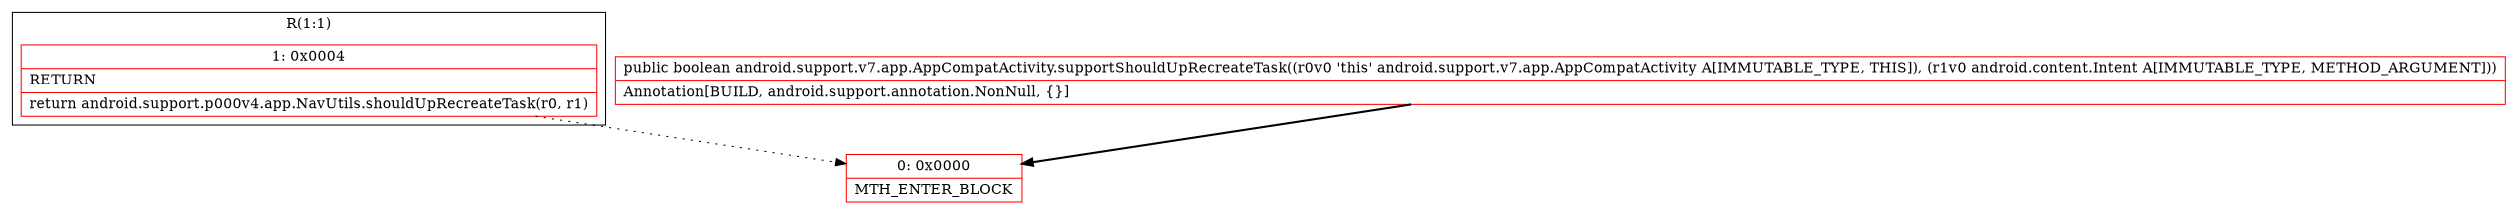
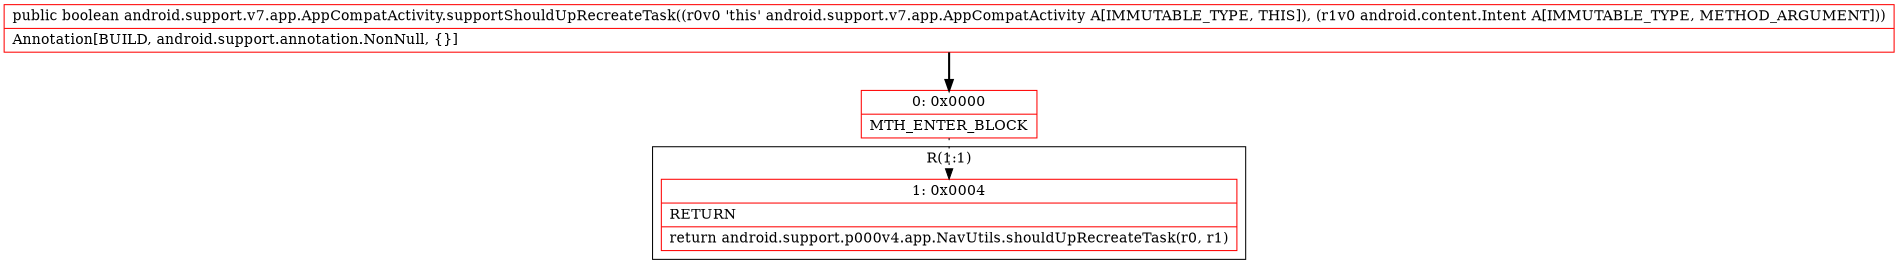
  digraph {
    node [color=red shape=record]
    n1 [label="{1\:\ 0x0004|RETURN\l|return android.support.p000v4.app.NavUtils.shouldUpRecreateTask(r0, r1)\l}"]
    n2 [label="{0\:\ 0x0000|MTH_ENTER_BLOCK\l}"]
    n3 [label="{public boolean android.support.v7.app.AppCompatActivity.supportShouldUpRecreateTask((r0v0 'this' android.support.v7.app.AppCompatActivity A[IMMUTABLE_TYPE, THIS]), (r1v0 android.content.Intent A[IMMUTABLE_TYPE, METHOD_ARGUMENT]))  | Annotation[BUILD, android.support.annotation.NonNull, \{\}]\l}"]
    subgraph cluster_1 {
      label="R(1:1)"
      n1
    }
-   n1 -> n2 [style=dotted]
+   n2 -> n1 [style=dotted]
    n3 -> n2 [style=bold]
  }
